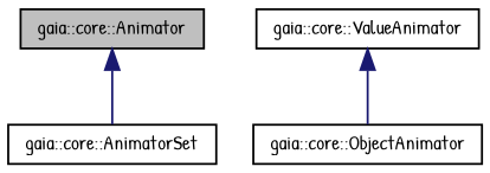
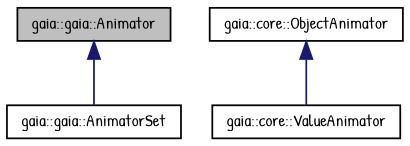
  digraph {
    fontname="Patrick Hand"
    node [color=black fillcolor=white fontname="Patrick Hand" fontsize=10 shape=record style=filled]
    edge [color=midnightblue dir=back fontname="Patrick Hand" fontsize=10 labelfontname=Helvetica labelfontsize=10 style=solid]
-   n1 [fillcolor=grey75 fontcolor=black height=0.2 label="gaia::core::Animator" width=0.4]
-   n2 [height=0.2 label="gaia::core::AnimatorSet" width=0.4]
+   n1 [fillcolor=grey75 fontcolor=black height=0.2 label="gaia::gaia::Animator" width=0.4]
+   n2 [height=0.2 label="gaia::gaia::AnimatorSet" width=0.4]
    n3 [height=0.2 label="gaia::core::ValueAnimator" width=0.4]
    n4 [height=0.2 label="gaia::core::ObjectAnimator" width=0.4]
    n1 -> n2
-   n3 -> n4
+   n4 -> n3
  }
